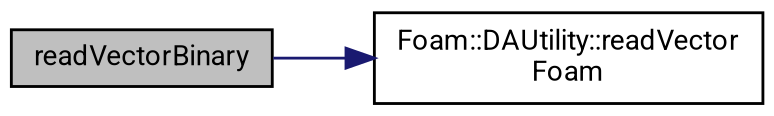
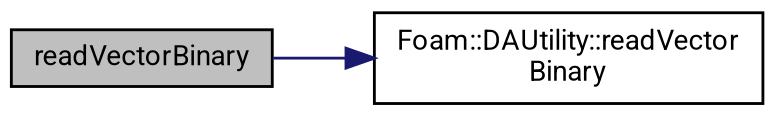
  digraph {
    rankdir=LR
    fontname=Roboto
    node [color=black fontname=Roboto fontsize=10 shape=record]
    n1 [fillcolor=grey75 fontcolor=black height=0.2 label=readVectorBinary style=filled width=0.4]
-   n2 [height=0.2 label="Foam::DAUtility::readVector\lFoam" width=0.4]
+   n2 [height=0.2 label="Foam::DAUtility::readVector\lBinary" width=0.4]
    n1 -> n2 [color=midnightblue fontname=Roboto fontsize=10 labelfontname=Helvetica labelfontsize=10 style=solid]
  }
